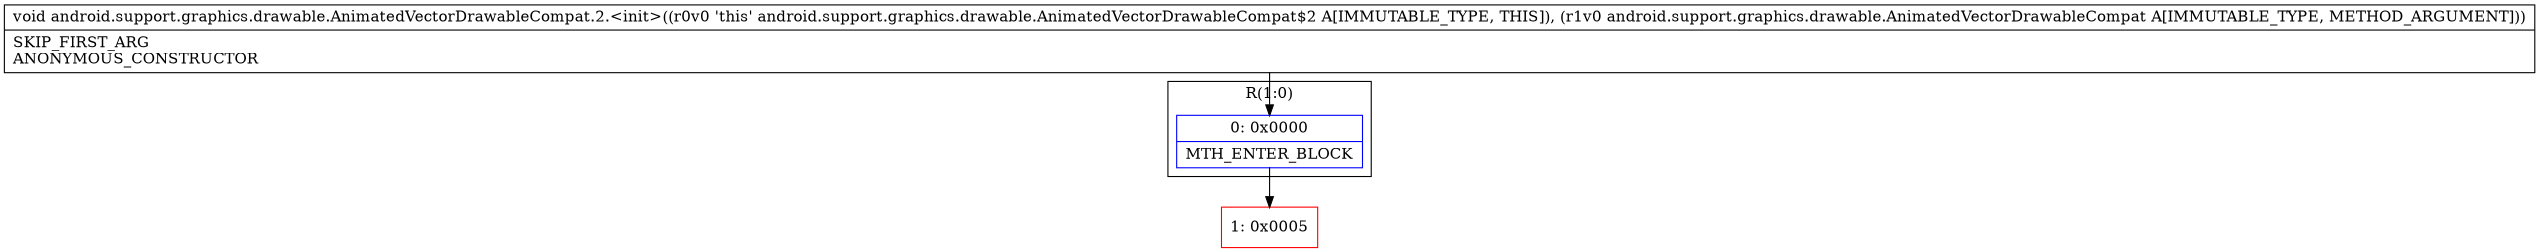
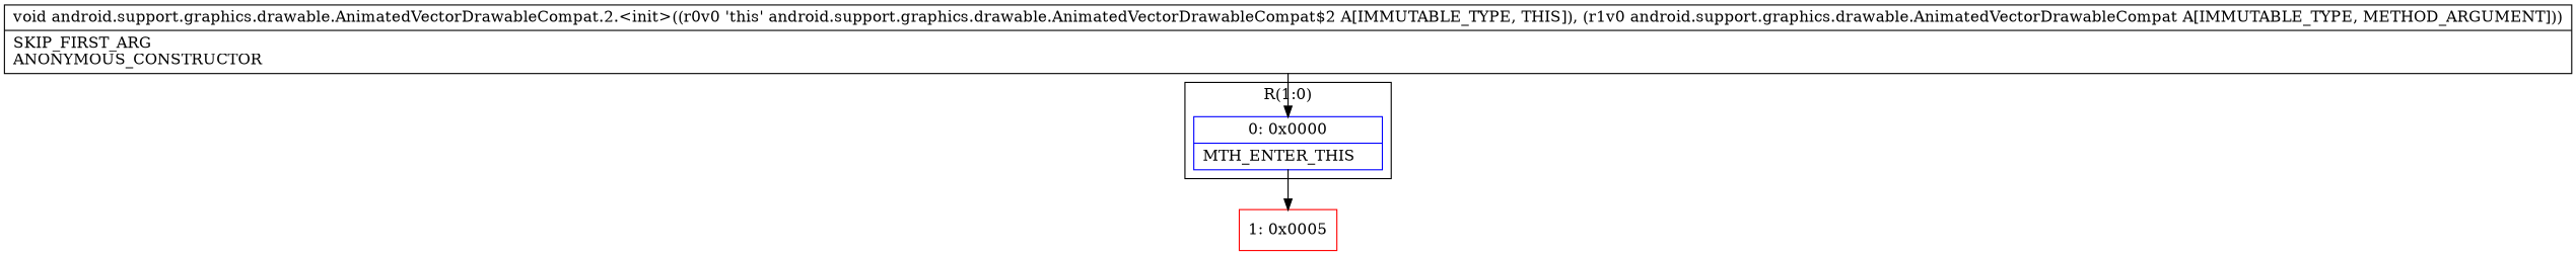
  digraph {
    node [shape=record]
-   n1 [color=blue label="{0\:\ 0x0000|MTH_ENTER_BLOCK\l}"]
+   n1 [color=blue label="{0\:\ 0x0000|MTH_ENTER_THIS\l}"]
    n2 [color=red label="{1\:\ 0x0005}"]
    n3 [label="{void android.support.graphics.drawable.AnimatedVectorDrawableCompat.2.\<init\>((r0v0 'this' android.support.graphics.drawable.AnimatedVectorDrawableCompat$2 A[IMMUTABLE_TYPE, THIS]), (r1v0 android.support.graphics.drawable.AnimatedVectorDrawableCompat A[IMMUTABLE_TYPE, METHOD_ARGUMENT]))  | SKIP_FIRST_ARG\lANONYMOUS_CONSTRUCTOR\l}"]
    subgraph cluster_1 {
      label="R(1:0)"
      n1
    }
    n1 -> n2
    n3 -> n1
  }
